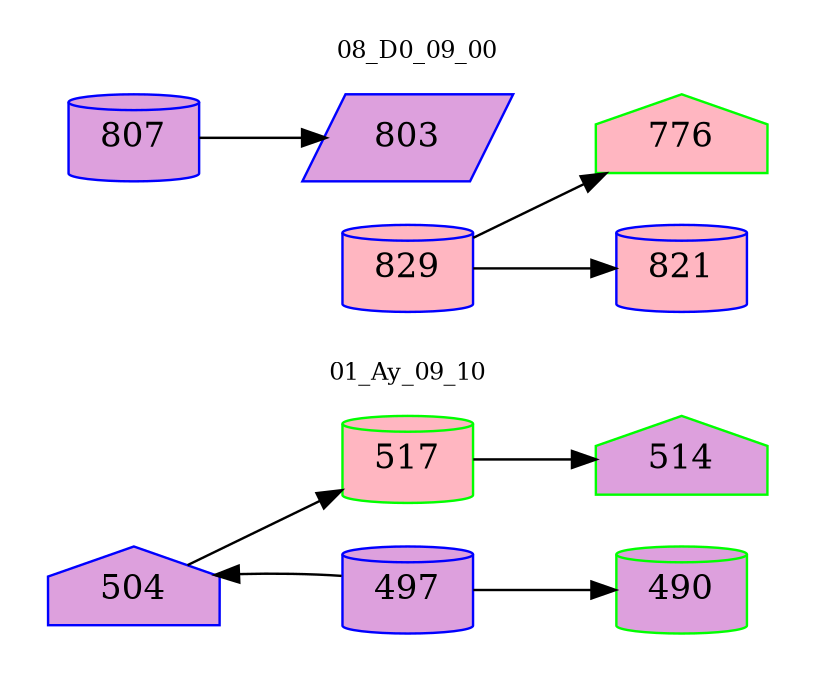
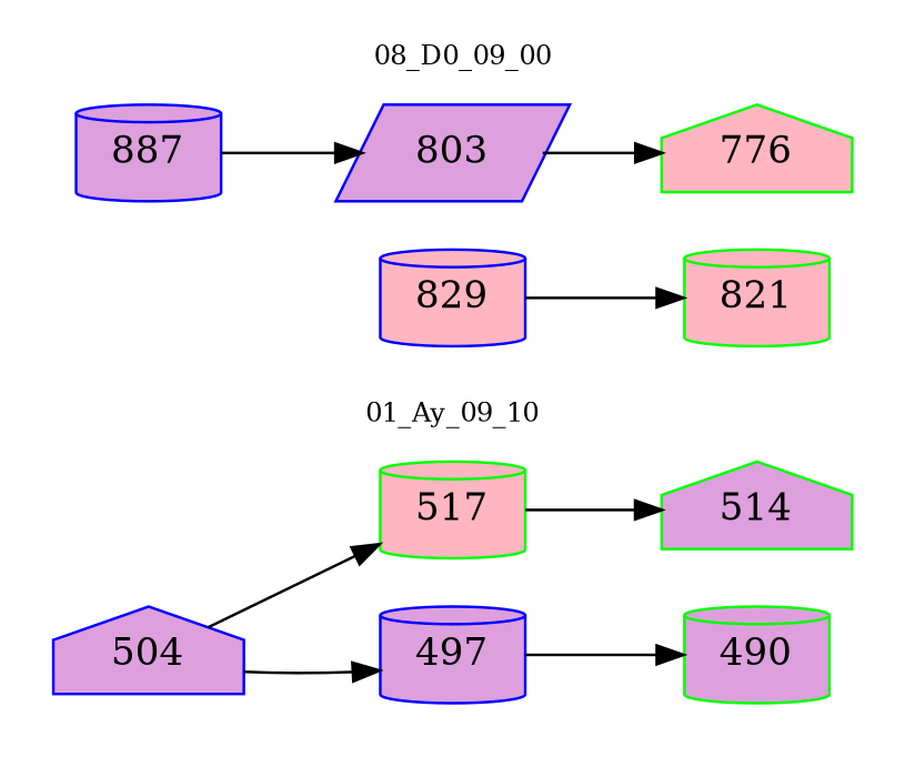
  digraph {
    rankdir=LR
    node [color=blue fillcolor=plum shape=cylinder style=filled]
    edge [color=black]
    n1 [label=504 shape=house]
    n2 [label=497]
    n3 [color=green fillcolor=lightpink label=517]
    n4 [color=green label=490]
    n5 [color=green label=514 shape=house]
-   n6 [label=807]
+   n6 [label=887]
    n7 [label=803 shape=parallelogram]
    n8 [fillcolor=lightpink label=829]
    n9 [color=green fillcolor=lightpink label=776 shape=house]
-   n10 [fillcolor=lightpink label=821]
+   n10 [color=green fillcolor=lightpink label=821]
    subgraph cluster_1 {
      color=white
      fontsize=10
      label="01_Ay_09_10"
      n1
      n2
      n3
      n4
      n5
    }
    subgraph cluster_2 {
      color=white
      fontsize=10
      label="08_D0_09_00"
      n6
      n7
      n8
      n9
      n10
    }
-   n2 -> n1
+   n1 -> n2
    n1 -> n3
    n2 -> n4
    n3 -> n5
    n6 -> n7
-   n8 -> n9
+   n7 -> n9
    n8 -> n10
  }
